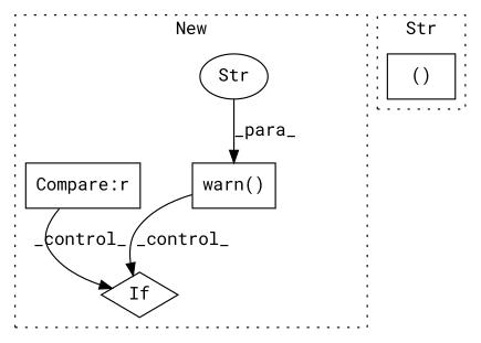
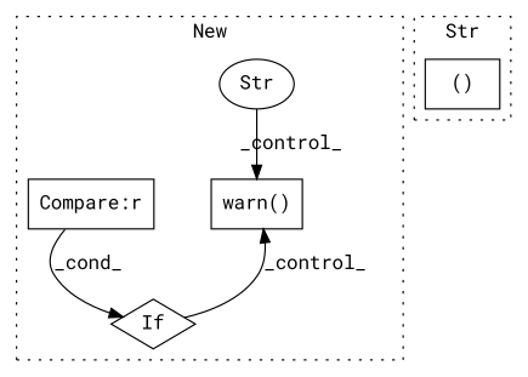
  digraph {
    fontname="Roboto Mono"
    node [fontname="Roboto Mono" shape=box]
    edge [fontname="Roboto Mono"]
    n1 [a=75 l="14,1" label="warn()" s="4961,5065"]
    n2 [a=66 l=90 label=Str s=4975 shape=ellipse]
    n3 [a=96 l=3 label=If s=4910 shape=diamond]
    n4 [a=40 l=38 label="Compare:r" s=4913]
    n5 [a=54 l=6 label="()" s=2561]
    subgraph cluster_1 {
      label=New
      style=dotted
      n1
      n2
      n3
      n4
    }
    subgraph cluster_2 {
      label=Str
      style=dotted
      n5
    }
-   n2 -> n1 [label=_para_]
-   n1 -> n3 [label=_control_]
-   n4 -> n3 [label=_control_]
+   n2 -> n1 [label=_control_]
+   n3 -> n1 [label=_control_]
+   n4 -> n3 [label=_cond_]
  }
